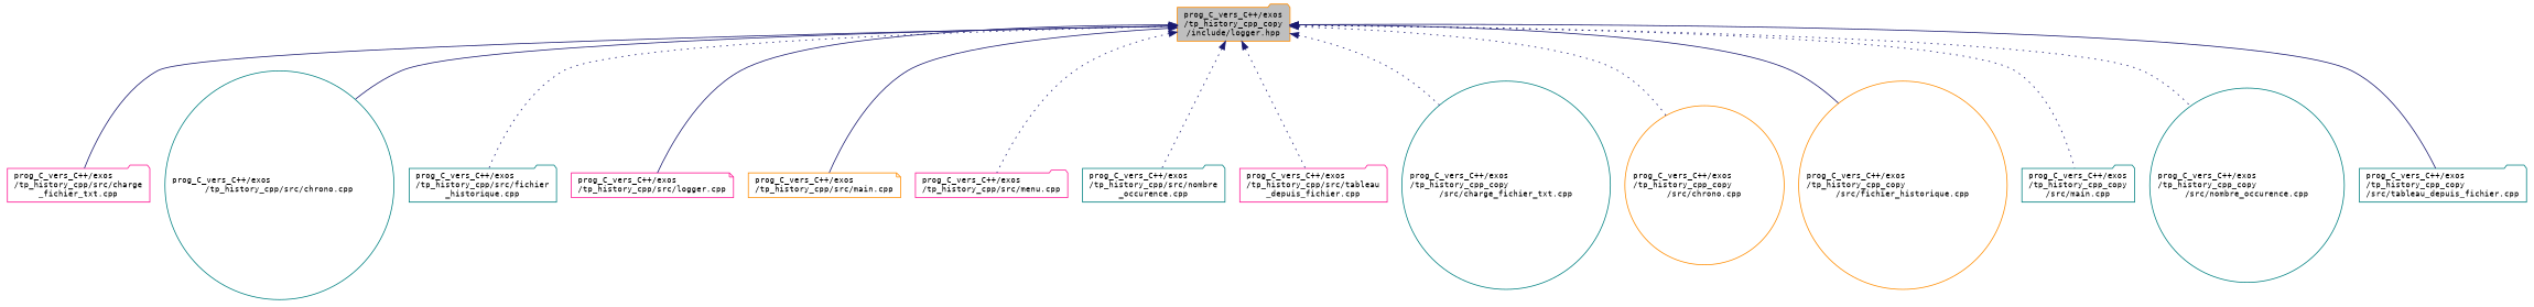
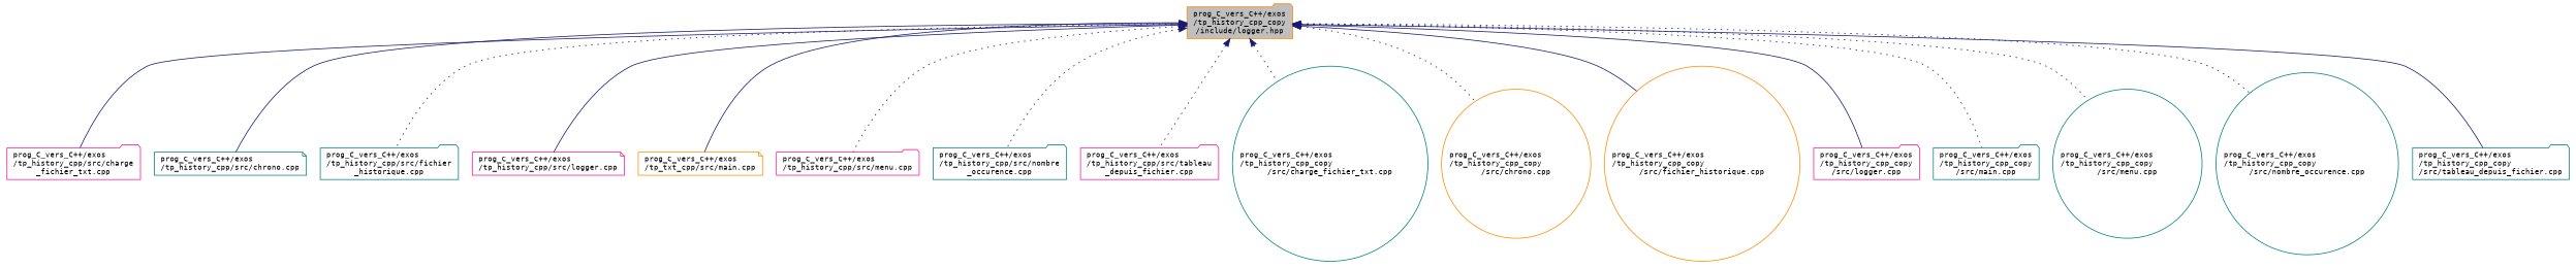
  digraph {
    fontname="DejaVu Sans Mono"
    node [color=teal fillcolor=white fontname="DejaVu Sans Mono" fontsize=10 shape=folder style=filled]
    edge [color=midnightblue dir=back fontname="DejaVu Sans Mono" fontsize=10 labelfontname=Helvetica labelfontsize=10 style=dotted]
    n1 [color=darkorange fillcolor=grey75 fontcolor=black height=0.2 label="prog_C_vers_C++/exos\l/tp_history_cpp_copy\l/include/logger.hpp" width=0.4]
    n2 [color=deeppink height=0.2 label="prog_C_vers_C++/exos\l/tp_history_cpp/src/charge\l_fichier_txt.cpp" width=0.4]
-   n3 [height=0.2 label="prog_C_vers_C++/exos\l/tp_history_cpp/src/chrono.cpp" shape=circle width=0.4]
+   n3 [height=0.2 label="prog_C_vers_C++/exos\l/tp_history_cpp/src/chrono.cpp" shape=note width=0.4]
    n4 [height=0.2 label="prog_C_vers_C++/exos\l/tp_history_cpp/src/fichier\l_historique.cpp" width=0.4]
    n5 [color=deeppink height=0.2 label="prog_C_vers_C++/exos\l/tp_history_cpp/src/logger.cpp" shape=note width=0.4]
-   n6 [color=darkorange height=0.2 label="prog_C_vers_C++/exos\l/tp_history_cpp/src/main.cpp" shape=note width=0.4]
+   n6 [color=darkorange height=0.2 label="prog_C_vers_C++/exos\l/tp_txt_cpp/src/main.cpp" shape=note width=0.4]
    n7 [color=deeppink height=0.2 label="prog_C_vers_C++/exos\l/tp_history_cpp/src/menu.cpp" width=0.4]
    n8 [height=0.2 label="prog_C_vers_C++/exos\l/tp_history_cpp/src/nombre\l_occurence.cpp" width=0.4]
    n9 [color=deeppink height=0.2 label="prog_C_vers_C++/exos\l/tp_history_cpp/src/tableau\l_depuis_fichier.cpp" width=0.4]
    n10 [height=0.2 label="prog_C_vers_C++/exos\l/tp_history_cpp_copy\l/src/charge_fichier_txt.cpp" shape=circle width=0.4]
    n11 [color=darkorange height=0.2 label="prog_C_vers_C++/exos\l/tp_history_cpp_copy\l/src/chrono.cpp" shape=circle width=0.4]
    n12 [color=darkorange height=0.2 label="prog_C_vers_C++/exos\l/tp_history_cpp_copy\l/src/fichier_historique.cpp" shape=circle width=0.4]
+   n13 [color=deeppink height=0.2 label="prog_C_vers_C++/exos\l/tp_history_cpp_copy\l/src/logger.cpp" width=0.4]
    n14 [height=0.2 label="prog_C_vers_C++/exos\l/tp_history_cpp_copy\l/src/main.cpp" width=0.4]
+   n15 [height=0.2 label="prog_C_vers_C++/exos\l/tp_history_cpp_copy\l/src/menu.cpp" shape=circle width=0.4]
    n16 [height=0.2 label="prog_C_vers_C++/exos\l/tp_history_cpp_copy\l/src/nombre_occurence.cpp" shape=circle width=0.4]
    n17 [height=0.2 label="prog_C_vers_C++/exos\l/tp_history_cpp_copy\l/src/tableau_depuis_fichier.cpp" width=0.4]
    n1 -> n2 [style=solid]
    n1 -> n3 [style=solid]
    n1 -> n4
    n1 -> n5 [style=solid]
    n1 -> n6 [style=solid]
    n1 -> n7
    n1 -> n8
    n1 -> n9
    n1 -> n10
    n1 -> n11
    n1 -> n12 [style=solid]
+   n1 -> n13 [style=solid]
    n1 -> n14
+   n1 -> n15
    n1 -> n16
    n1 -> n17 [style=solid]
  }
